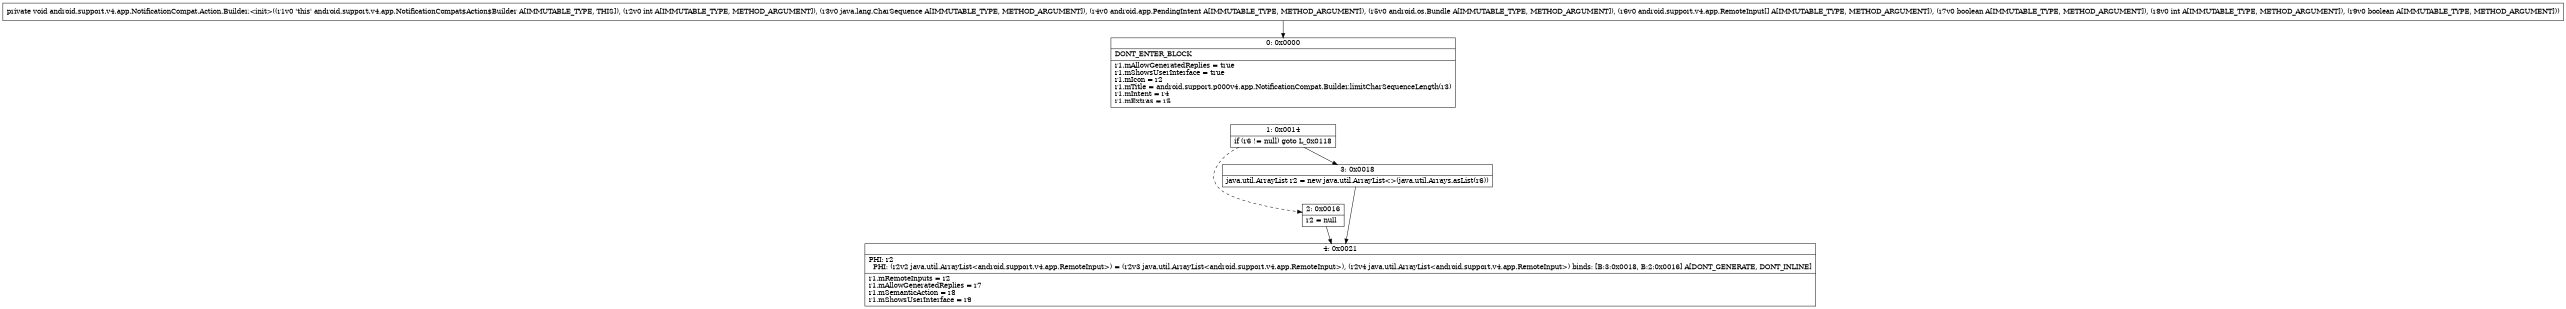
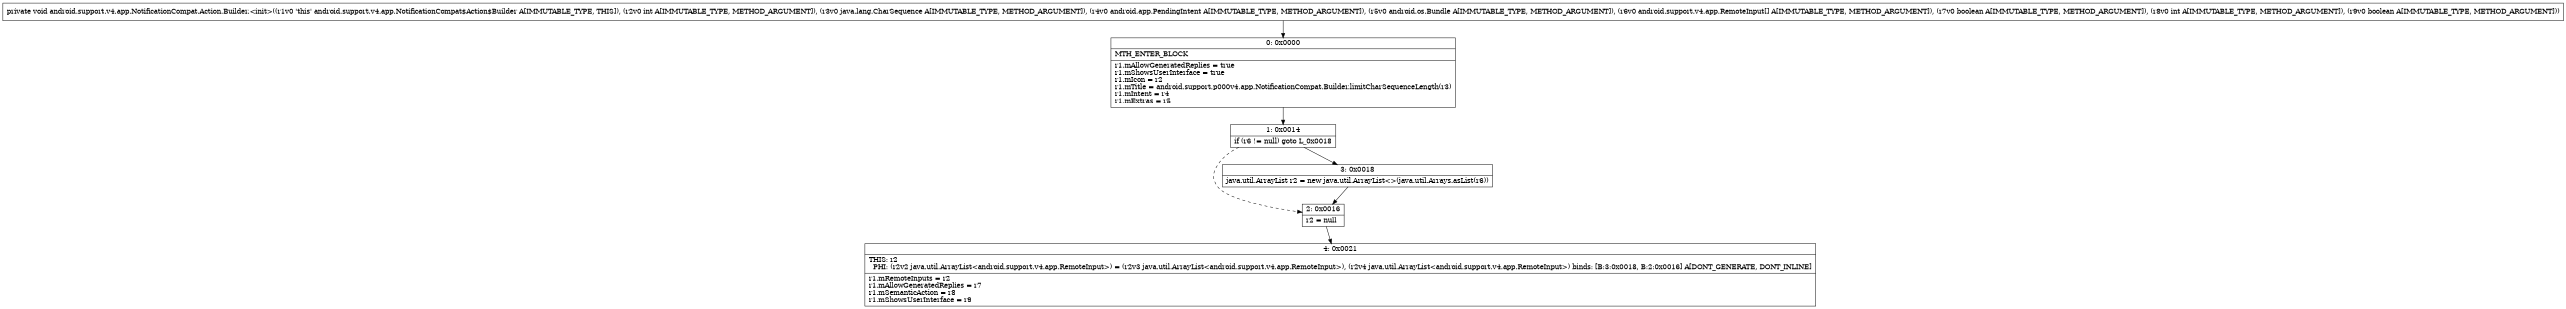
  digraph {
    node [shape=record]
-   n1 [label="{0\:\ 0x0000|DONT_ENTER_BLOCK\l|r1.mAllowGeneratedReplies = true\lr1.mShowsUserInterface = true\lr1.mIcon = r2\lr1.mTitle = android.support.p000v4.app.NotificationCompat.Builder.limitCharSequenceLength(r3)\lr1.mIntent = r4\lr1.mExtras = r5\l}"]
-   n2 [label="{1\:\ 0x0014|if (r6 != null) goto L_0x0118\l}"]
+   n1 [label="{0\:\ 0x0000|MTH_ENTER_BLOCK\l|r1.mAllowGeneratedReplies = true\lr1.mShowsUserInterface = true\lr1.mIcon = r2\lr1.mTitle = android.support.p000v4.app.NotificationCompat.Builder.limitCharSequenceLength(r3)\lr1.mIntent = r4\lr1.mExtras = r5\l}"]
+   n2 [label="{1\:\ 0x0014|if (r6 != null) goto L_0x0018\l}"]
    n3 [label="{2\:\ 0x0016|r2 = null\l}"]
    n4 [label="{3\:\ 0x0018|java.util.ArrayList r2 = new java.util.ArrayList\<\>(java.util.Arrays.asList(r6))\l}"]
-   n5 [label="{4\:\ 0x0021|PHI: r2 \l  PHI: (r2v2 java.util.ArrayList\<android.support.v4.app.RemoteInput\>) = (r2v3 java.util.ArrayList\<android.support.v4.app.RemoteInput\>), (r2v4 java.util.ArrayList\<android.support.v4.app.RemoteInput\>) binds: [B:3:0x0018, B:2:0x0016] A[DONT_GENERATE, DONT_INLINE]\l|r1.mRemoteInputs = r2\lr1.mAllowGeneratedReplies = r7\lr1.mSemanticAction = r8\lr1.mShowsUserInterface = r9\l}"]
+   n5 [label="{4\:\ 0x0021|THIS: r2 \l  PHI: (r2v2 java.util.ArrayList\<android.support.v4.app.RemoteInput\>) = (r2v3 java.util.ArrayList\<android.support.v4.app.RemoteInput\>), (r2v4 java.util.ArrayList\<android.support.v4.app.RemoteInput\>) binds: [B:3:0x0018, B:2:0x0016] A[DONT_GENERATE, DONT_INLINE]\l|r1.mRemoteInputs = r2\lr1.mAllowGeneratedReplies = r7\lr1.mSemanticAction = r8\lr1.mShowsUserInterface = r9\l}"]
    n6 [label="{private void android.support.v4.app.NotificationCompat.Action.Builder.\<init\>((r1v0 'this' android.support.v4.app.NotificationCompat$Action$Builder A[IMMUTABLE_TYPE, THIS]), (r2v0 int A[IMMUTABLE_TYPE, METHOD_ARGUMENT]), (r3v0 java.lang.CharSequence A[IMMUTABLE_TYPE, METHOD_ARGUMENT]), (r4v0 android.app.PendingIntent A[IMMUTABLE_TYPE, METHOD_ARGUMENT]), (r5v0 android.os.Bundle A[IMMUTABLE_TYPE, METHOD_ARGUMENT]), (r6v0 android.support.v4.app.RemoteInput[] A[IMMUTABLE_TYPE, METHOD_ARGUMENT]), (r7v0 boolean A[IMMUTABLE_TYPE, METHOD_ARGUMENT]), (r8v0 int A[IMMUTABLE_TYPE, METHOD_ARGUMENT]), (r9v0 boolean A[IMMUTABLE_TYPE, METHOD_ARGUMENT])) }"]
+   n1 -> n2
    n2 -> n3 [style=dashed]
    n2 -> n4
    n3 -> n5
-   n4 -> n5
+   n4 -> n3
    n6 -> n1
  }
